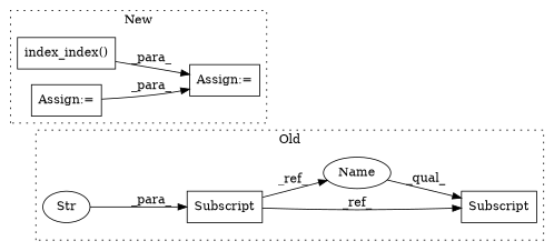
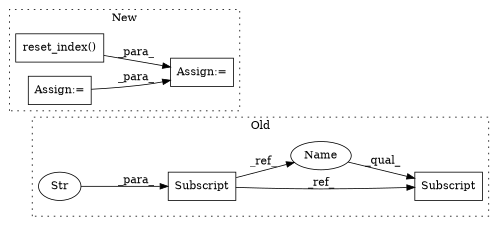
  digraph {
    rankdir=LR
    node [a=63 l="18,0" shape=box]
    n1 [label=Subscript s="35725,0"]
    n2 [a=66 l=5 label=Str s=35737 shape=ellipse]
    n3 [label=Subscript s="35753,0"]
    n4 [a=87 l=11 label=Name s=35753 shape=ellipse]
-   n5 [a=75 l=16 label="index_index()" s=22324]
+   n5 [a=75 l=16 label="reset_index()" s=22324]
    n6 [a=68 l=3 label="Assign:=" s=22447]
    n7 [a=68 l=3 label="Assign:=" s=21887]
    subgraph cluster_1 {
      label=Old
      style=dotted
      n1
      n2
      n3
      n4
    }
    subgraph cluster_2 {
      label=New
      style=dotted
      n5
      n6
      n7
    }
    n1 -> n3 [label=_ref_]
    n1 -> n4 [label=_ref_]
    n2 -> n1 [label=_para_]
    n4 -> n3 [label=_qual_]
    n5 -> n6 [label=_para_]
    n7 -> n6 [label=_para_]
  }
